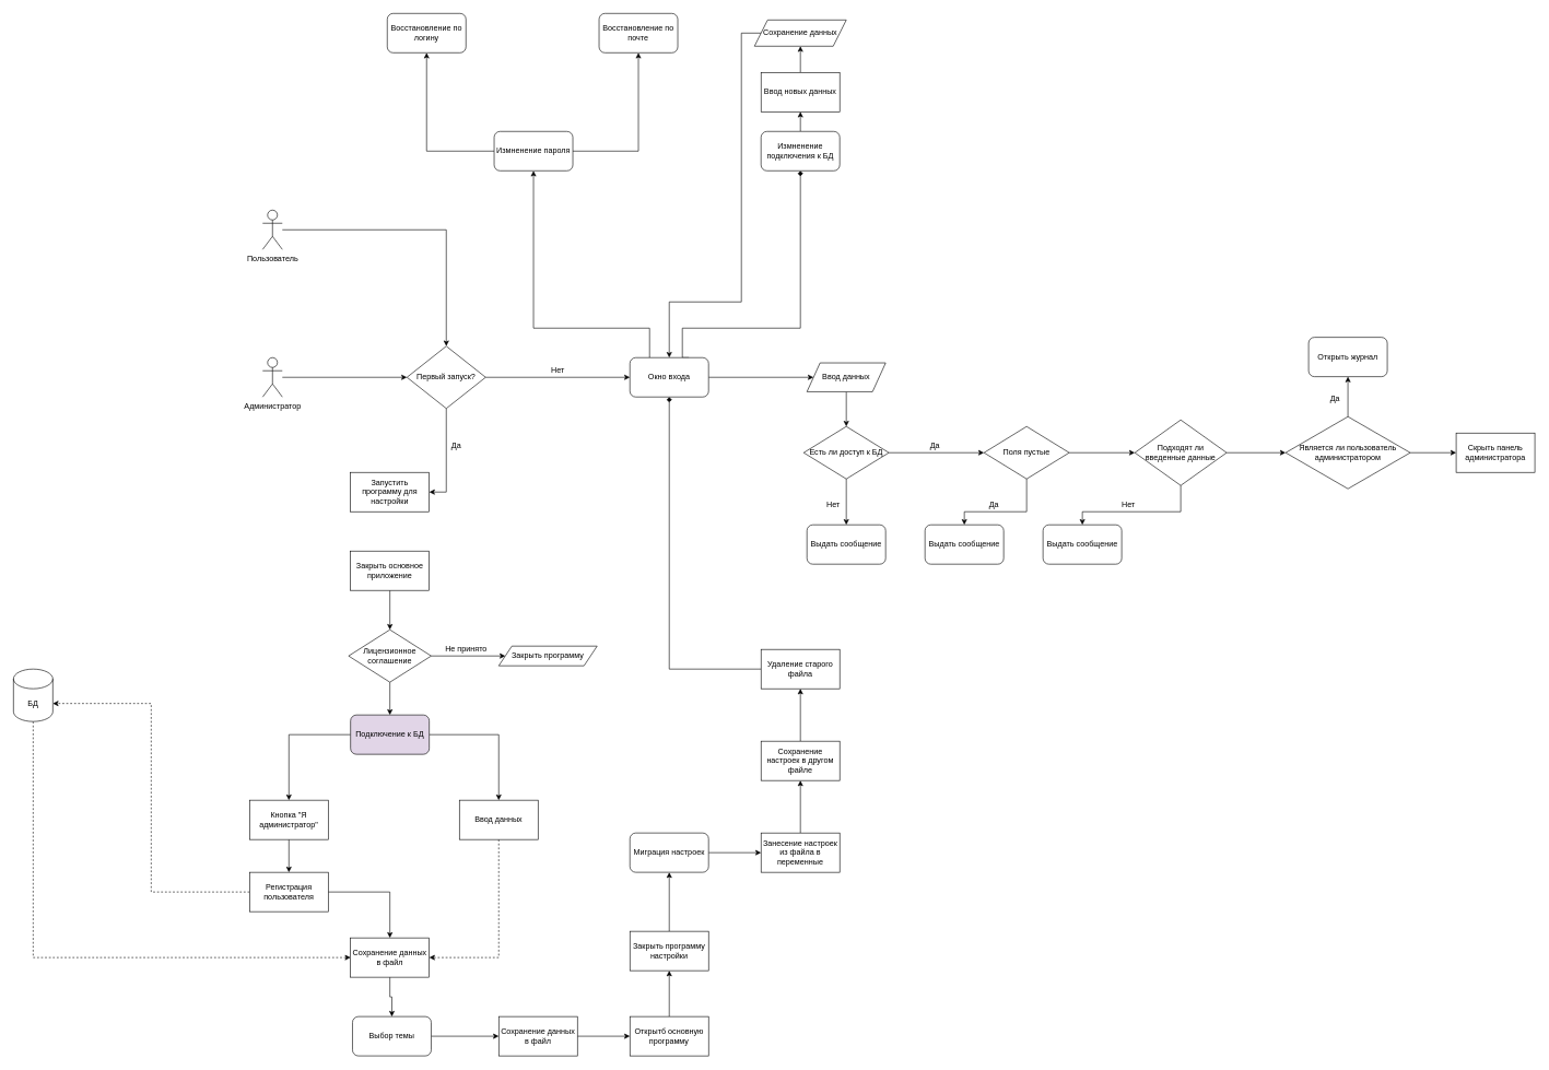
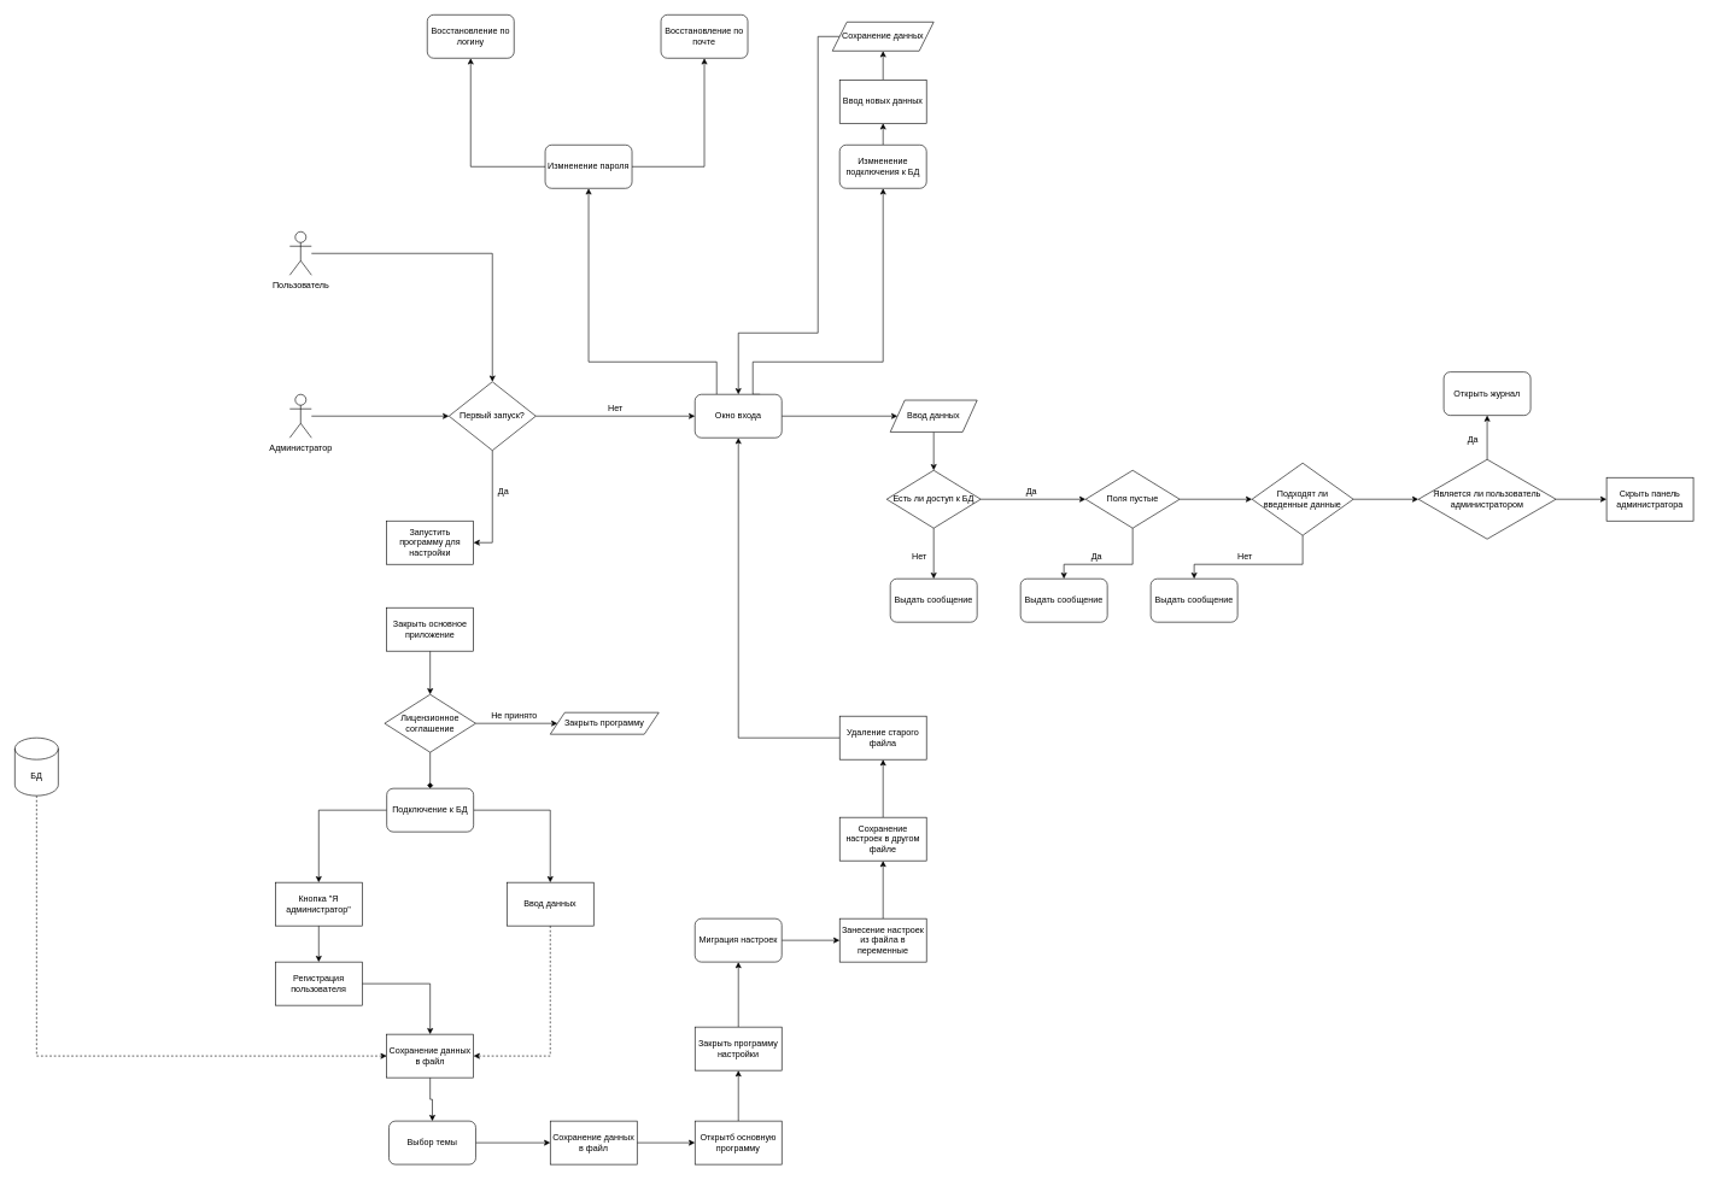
  <mxCell id="0" />
  <mxCell id="1" parent="0" />
  <mxCell id="2" style="edgeStyle=orthogonalEdgeStyle;rounded=0;orthogonalLoop=1;jettySize=auto;html=1;entryX=0.5;entryY=0;entryDx=0;entryDy=0;" edge="1" parent="1" source="3" target="8"><mxGeometry relative="1" as="geometry" /></mxCell>
  <mxCell id="3" value="Пользователь" style="shape=umlActor;verticalLabelPosition=bottom;verticalAlign=top;html=1;outlineConnect=0;" vertex="1" parent="1"><mxGeometry x="400" y="320" width="30" height="60" as="geometry" /></mxCell>
  <mxCell id="4" style="edgeStyle=orthogonalEdgeStyle;rounded=0;orthogonalLoop=1;jettySize=auto;html=1;entryX=0;entryY=0.5;entryDx=0;entryDy=0;" edge="1" parent="1" source="5" target="8"><mxGeometry relative="1" as="geometry" /></mxCell>
  <mxCell id="5" value="Администратор" style="shape=umlActor;verticalLabelPosition=bottom;verticalAlign=top;html=1;outlineConnect=0;" vertex="1" parent="1"><mxGeometry x="400" y="545" width="30" height="60" as="geometry" /></mxCell>
  <mxCell id="6" style="edgeStyle=orthogonalEdgeStyle;rounded=0;orthogonalLoop=1;jettySize=auto;html=1;entryX=1;entryY=0.5;entryDx=0;entryDy=0;" edge="1" parent="1" source="8" target="9"><mxGeometry relative="1" as="geometry" /></mxCell>
  <mxCell id="7" style="edgeStyle=orthogonalEdgeStyle;rounded=0;orthogonalLoop=1;jettySize=auto;html=1;entryX=0;entryY=0.5;entryDx=0;entryDy=0;" edge="1" parent="1" source="8" target="51"><mxGeometry relative="1" as="geometry" /></mxCell>
  <mxCell id="8" value="Первый запуск?" style="rhombus;whiteSpace=wrap;html=1;" vertex="1" parent="1"><mxGeometry x="620" y="527.5" width="120" height="95" as="geometry" /></mxCell>
  <mxCell id="9" value="Запустить программу для настройки" style="rounded=0;whiteSpace=wrap;html=1;" vertex="1" parent="1"><mxGeometry x="534" y="720" width="120" height="60" as="geometry" /></mxCell>
  <mxCell id="10" value="Да" style="text;html=1;align=center;verticalAlign=middle;resizable=0;points=[];autosize=1;strokeColor=none;fillColor=none;" vertex="1" parent="1"><mxGeometry x="680" y="670" width="30" height="20" as="geometry" /></mxCell>
  <mxCell id="11" style="edgeStyle=orthogonalEdgeStyle;rounded=0;orthogonalLoop=1;jettySize=auto;html=1;entryX=0.5;entryY=0;entryDx=0;entryDy=0;" edge="1" parent="1" source="12" target="15"><mxGeometry relative="1" as="geometry" /></mxCell>
  <mxCell id="12" value="Закрыть основное приложение" style="rounded=0;whiteSpace=wrap;html=1;" vertex="1" parent="1"><mxGeometry x="534" y="840" width="120" height="60" as="geometry" /></mxCell>
  <mxCell id="13" style="edgeStyle=orthogonalEdgeStyle;rounded=0;orthogonalLoop=1;jettySize=auto;html=1;entryX=0;entryY=0.5;entryDx=0;entryDy=0;" edge="1" parent="1" source="15" target="16"><mxGeometry relative="1" as="geometry" /></mxCell>
- <mxCell id="14" style="edgeStyle=orthogonalEdgeStyle;rounded=0;orthogonalLoop=1;jettySize=auto;html=1;entryX=0.5;entryY=0;entryDx=0;entryDy=0;" edge="1" parent="1" source="15" target="20"><mxGeometry relative="1" as="geometry" /></mxCell>
+ <mxCell id="14" style="edgeStyle=orthogonalEdgeStyle;rounded=0;orthogonalLoop=1;jettySize=auto;html=1;entryX=0.5;entryY=0;entryDx=0;entryDy=0;endArrow=diamond;" edge="1" parent="1" source="15" target="20"><mxGeometry relative="1" as="geometry" /></mxCell>
  <mxCell id="15" value="Лицензионное соглашение" style="rhombus;whiteSpace=wrap;html=1;" vertex="1" parent="1"><mxGeometry x="531" y="960" width="126" height="80" as="geometry" /></mxCell>
  <mxCell id="16" value="Закрыть программу" style="shape=parallelogram;perimeter=parallelogramPerimeter;whiteSpace=wrap;html=1;fixedSize=1;" vertex="1" parent="1"><mxGeometry x="760" y="985" width="150" height="30" as="geometry" /></mxCell>
  <mxCell id="17" value="Не принято" style="text;html=1;align=center;verticalAlign=middle;resizable=0;points=[];autosize=1;strokeColor=none;fillColor=none;" vertex="1" parent="1"><mxGeometry x="670" y="980" width="80" height="20" as="geometry" /></mxCell>
  <mxCell id="18" style="edgeStyle=orthogonalEdgeStyle;rounded=0;orthogonalLoop=1;jettySize=auto;html=1;entryX=0.5;entryY=0;entryDx=0;entryDy=0;" edge="1" parent="1" source="20" target="24"><mxGeometry relative="1" as="geometry" /></mxCell>
  <mxCell id="19" style="edgeStyle=orthogonalEdgeStyle;rounded=0;orthogonalLoop=1;jettySize=auto;html=1;entryX=0.5;entryY=0;entryDx=0;entryDy=0;" edge="1" parent="1" source="20" target="31"><mxGeometry relative="1" as="geometry" /></mxCell>
- <mxCell id="20" value="Подключение к БД" style="rounded=1;whiteSpace=wrap;html=1;fillColor=#e1d5e7;" vertex="1" parent="1"><mxGeometry x="534" y="1090" width="120" height="60" as="geometry" /></mxCell>
+ <mxCell id="20" value="Подключение к БД" style="rounded=1;whiteSpace=wrap;html=1;" vertex="1" parent="1"><mxGeometry x="534" y="1090" width="120" height="60" as="geometry" /></mxCell>
  <mxCell id="21" style="edgeStyle=orthogonalEdgeStyle;rounded=0;orthogonalLoop=1;jettySize=auto;html=1;entryX=0;entryY=0.5;entryDx=0;entryDy=0;" edge="1" parent="1" source="22" target="35"><mxGeometry relative="1" as="geometry" /></mxCell>
  <mxCell id="22" value="Выбор темы" style="rounded=1;whiteSpace=wrap;html=1;" vertex="1" parent="1"><mxGeometry x="537" y="1550" width="120" height="60" as="geometry" /></mxCell>
  <mxCell id="23" style="edgeStyle=orthogonalEdgeStyle;rounded=0;orthogonalLoop=1;jettySize=auto;html=1;entryX=0.5;entryY=0;entryDx=0;entryDy=0;" edge="1" parent="1" source="24" target="27"><mxGeometry relative="1" as="geometry" /></mxCell>
  <mxCell id="24" value="Кнопка &quot;Я администратор&quot;" style="rounded=0;whiteSpace=wrap;html=1;" vertex="1" parent="1"><mxGeometry x="380" y="1220" width="120" height="60" as="geometry" /></mxCell>
  <mxCell id="25" style="edgeStyle=orthogonalEdgeStyle;rounded=0;orthogonalLoop=1;jettySize=auto;html=1;entryX=0.5;entryY=0;entryDx=0;entryDy=0;" edge="1" parent="1" source="27" target="33"><mxGeometry relative="1" as="geometry" /></mxCell>
- <mxCell id="26" style="edgeStyle=orthogonalEdgeStyle;rounded=0;orthogonalLoop=1;jettySize=auto;html=1;entryX=1;entryY=0;entryDx=0;entryDy=52.5;entryPerimeter=0;dashed=1;" edge="1" parent="1" source="27" target="29"><mxGeometry relative="1" as="geometry" /></mxCell>
  <mxCell id="27" value="Регистрация пользователя" style="rounded=0;whiteSpace=wrap;html=1;" vertex="1" parent="1"><mxGeometry x="380" y="1330" width="120" height="60" as="geometry" /></mxCell>
  <mxCell id="28" style="edgeStyle=orthogonalEdgeStyle;rounded=0;orthogonalLoop=1;jettySize=auto;html=1;entryX=0;entryY=0.5;entryDx=0;entryDy=0;dashed=1;" edge="1" parent="1" source="29" target="33"><mxGeometry relative="1" as="geometry"><Array as="points"><mxPoint x="50" y="1460" /></Array></mxGeometry></mxCell>
  <mxCell id="29" value="БД" style="shape=cylinder3;whiteSpace=wrap;html=1;boundedLbl=1;backgroundOutline=1;size=15;" vertex="1" parent="1"><mxGeometry x="20" y="1020" width="60" height="80" as="geometry" /></mxCell>
  <mxCell id="30" style="edgeStyle=orthogonalEdgeStyle;rounded=0;orthogonalLoop=1;jettySize=auto;html=1;entryX=1;entryY=0.5;entryDx=0;entryDy=0;dashed=1;" edge="1" parent="1" source="31" target="33"><mxGeometry relative="1" as="geometry"><Array as="points"><mxPoint x="760" y="1460" /></Array></mxGeometry></mxCell>
  <mxCell id="31" value="Ввод данных" style="rounded=0;whiteSpace=wrap;html=1;" vertex="1" parent="1"><mxGeometry x="700" y="1220" width="120" height="60" as="geometry" /></mxCell>
  <mxCell id="32" style="edgeStyle=orthogonalEdgeStyle;rounded=0;orthogonalLoop=1;jettySize=auto;html=1;entryX=0.5;entryY=0;entryDx=0;entryDy=0;" edge="1" parent="1" source="33" target="22"><mxGeometry relative="1" as="geometry" /></mxCell>
  <mxCell id="33" value="Сохранение данных в файл" style="rounded=0;whiteSpace=wrap;html=1;" vertex="1" parent="1"><mxGeometry x="534" y="1430" width="120" height="60" as="geometry" /></mxCell>
  <mxCell id="34" style="edgeStyle=orthogonalEdgeStyle;rounded=0;orthogonalLoop=1;jettySize=auto;html=1;entryX=0;entryY=0.5;entryDx=0;entryDy=0;" edge="1" parent="1" source="35" target="37"><mxGeometry relative="1" as="geometry" /></mxCell>
  <mxCell id="35" value="Сохранение данных в файл" style="rounded=0;whiteSpace=wrap;html=1;" vertex="1" parent="1"><mxGeometry x="760" y="1550" width="120" height="60" as="geometry" /></mxCell>
  <mxCell id="36" style="edgeStyle=orthogonalEdgeStyle;rounded=0;orthogonalLoop=1;jettySize=auto;html=1;entryX=0.5;entryY=1;entryDx=0;entryDy=0;" edge="1" parent="1" source="37" target="39"><mxGeometry relative="1" as="geometry" /></mxCell>
  <mxCell id="37" value="Открытб основную программу" style="rounded=0;whiteSpace=wrap;html=1;" vertex="1" parent="1"><mxGeometry x="960" y="1550" width="120" height="60" as="geometry" /></mxCell>
  <mxCell id="38" style="edgeStyle=orthogonalEdgeStyle;rounded=0;orthogonalLoop=1;jettySize=auto;html=1;entryX=0.5;entryY=1;entryDx=0;entryDy=0;" edge="1" parent="1" source="39" target="41"><mxGeometry relative="1" as="geometry" /></mxCell>
  <mxCell id="39" value="&lt;span&gt;Закрыть программу настройки&lt;/span&gt;" style="rounded=0;whiteSpace=wrap;html=1;" vertex="1" parent="1"><mxGeometry x="960" y="1420" width="120" height="60" as="geometry" /></mxCell>
  <mxCell id="40" style="edgeStyle=orthogonalEdgeStyle;rounded=0;orthogonalLoop=1;jettySize=auto;html=1;entryX=0;entryY=0.5;entryDx=0;entryDy=0;" edge="1" parent="1" source="41" target="43"><mxGeometry relative="1" as="geometry" /></mxCell>
  <mxCell id="41" value="Миграция настроек" style="rounded=1;whiteSpace=wrap;html=1;" vertex="1" parent="1"><mxGeometry x="960" y="1270" width="120" height="60" as="geometry" /></mxCell>
  <mxCell id="42" style="edgeStyle=orthogonalEdgeStyle;rounded=0;orthogonalLoop=1;jettySize=auto;html=1;entryX=0.5;entryY=1;entryDx=0;entryDy=0;" edge="1" parent="1" source="43" target="45"><mxGeometry relative="1" as="geometry" /></mxCell>
  <mxCell id="43" value="Занесение настроек из файла в переменные" style="rounded=0;whiteSpace=wrap;html=1;" vertex="1" parent="1"><mxGeometry x="1160" y="1270" width="120" height="60" as="geometry" /></mxCell>
  <mxCell id="44" style="edgeStyle=orthogonalEdgeStyle;rounded=0;orthogonalLoop=1;jettySize=auto;html=1;entryX=0.5;entryY=1;entryDx=0;entryDy=0;" edge="1" parent="1" source="45" target="47"><mxGeometry relative="1" as="geometry" /></mxCell>
  <mxCell id="45" value="Сохранение настроек в другом файле" style="rounded=0;whiteSpace=wrap;html=1;" vertex="1" parent="1"><mxGeometry x="1160" y="1130" width="120" height="60" as="geometry" /></mxCell>
- <mxCell id="46" style="edgeStyle=orthogonalEdgeStyle;rounded=0;orthogonalLoop=1;jettySize=auto;html=1;entryX=0.5;entryY=1;entryDx=0;entryDy=0;endArrow=diamond;" edge="1" parent="1" source="47" target="51"><mxGeometry relative="1" as="geometry"><mxPoint x="1080" y="575" as="targetPoint" /><Array as="points"><mxPoint x="1020" y="1020" /></Array></mxGeometry></mxCell>
+ <mxCell id="46" style="edgeStyle=orthogonalEdgeStyle;rounded=0;orthogonalLoop=1;jettySize=auto;html=1;entryX=0.5;entryY=1;entryDx=0;entryDy=0;" edge="1" parent="1" source="47" target="51"><mxGeometry relative="1" as="geometry"><mxPoint x="1080" y="575" as="targetPoint" /><Array as="points"><mxPoint x="1020" y="1020" /></Array></mxGeometry></mxCell>
  <mxCell id="47" value="Удаление старого файла" style="rounded=0;whiteSpace=wrap;html=1;" vertex="1" parent="1"><mxGeometry x="1160" y="990" width="120" height="60" as="geometry" /></mxCell>
  <mxCell id="48" style="edgeStyle=orthogonalEdgeStyle;rounded=0;orthogonalLoop=1;jettySize=auto;html=1;exitX=0.25;exitY=0;exitDx=0;exitDy=0;entryX=0.5;entryY=1;entryDx=0;entryDy=0;" edge="1" parent="1" source="51" target="55"><mxGeometry relative="1" as="geometry"><Array as="points"><mxPoint x="990" y="500" /><mxPoint x="813" y="500" /></Array></mxGeometry></mxCell>
- <mxCell id="49" style="edgeStyle=orthogonalEdgeStyle;rounded=0;orthogonalLoop=1;jettySize=auto;html=1;entryX=0.5;entryY=1;entryDx=0;entryDy=0;exitX=0.75;exitY=0;exitDx=0;exitDy=0;endArrow=diamond;" edge="1" parent="1" source="51" target="59"><mxGeometry relative="1" as="geometry"><Array as="points"><mxPoint x="1040" y="545" /><mxPoint x="1040" y="500" /><mxPoint x="1220" y="500" /></Array></mxGeometry></mxCell>
+ <mxCell id="49" style="edgeStyle=orthogonalEdgeStyle;rounded=0;orthogonalLoop=1;jettySize=auto;html=1;entryX=0.5;entryY=1;entryDx=0;entryDy=0;exitX=0.75;exitY=0;exitDx=0;exitDy=0;" edge="1" parent="1" source="51" target="59"><mxGeometry relative="1" as="geometry"><Array as="points"><mxPoint x="1040" y="545" /><mxPoint x="1040" y="500" /><mxPoint x="1220" y="500" /></Array></mxGeometry></mxCell>
  <mxCell id="50" style="edgeStyle=orthogonalEdgeStyle;rounded=0;orthogonalLoop=1;jettySize=auto;html=1;entryX=0;entryY=0.5;entryDx=0;entryDy=0;" edge="1" parent="1" source="51" target="65"><mxGeometry relative="1" as="geometry" /></mxCell>
  <mxCell id="51" value="Окно входа" style="rounded=1;whiteSpace=wrap;html=1;" vertex="1" parent="1"><mxGeometry x="960" y="545" width="120" height="60" as="geometry" /></mxCell>
  <mxCell id="52" value="Нет" style="text;html=1;align=center;verticalAlign=middle;resizable=0;points=[];autosize=1;strokeColor=none;fillColor=none;" vertex="1" parent="1"><mxGeometry x="830" y="555" width="40" height="20" as="geometry" /></mxCell>
  <mxCell id="53" style="edgeStyle=orthogonalEdgeStyle;rounded=0;orthogonalLoop=1;jettySize=auto;html=1;entryX=0.5;entryY=1;entryDx=0;entryDy=0;" edge="1" parent="1" source="55" target="56"><mxGeometry relative="1" as="geometry" /></mxCell>
  <mxCell id="54" style="edgeStyle=orthogonalEdgeStyle;rounded=0;orthogonalLoop=1;jettySize=auto;html=1;entryX=0.5;entryY=1;entryDx=0;entryDy=0;" edge="1" parent="1" source="55" target="57"><mxGeometry relative="1" as="geometry" /></mxCell>
  <mxCell id="55" value="Измненение пароля" style="rounded=1;whiteSpace=wrap;html=1;" vertex="1" parent="1"><mxGeometry x="753" y="200" width="120" height="60" as="geometry" /></mxCell>
  <mxCell id="56" value="Восстановление по логину" style="rounded=1;whiteSpace=wrap;html=1;" vertex="1" parent="1"><mxGeometry x="590" y="20" width="120" height="60" as="geometry" /></mxCell>
  <mxCell id="57" value="Восстановление по почте" style="rounded=1;whiteSpace=wrap;html=1;" vertex="1" parent="1"><mxGeometry x="913" y="20" width="120" height="60" as="geometry" /></mxCell>
  <mxCell id="58" style="edgeStyle=orthogonalEdgeStyle;rounded=0;orthogonalLoop=1;jettySize=auto;html=1;exitX=0.5;exitY=0;exitDx=0;exitDy=0;entryX=0.5;entryY=1;entryDx=0;entryDy=0;" edge="1" parent="1" source="59" target="61"><mxGeometry relative="1" as="geometry" /></mxCell>
  <mxCell id="59" value="Измненение подключения к БД" style="rounded=1;whiteSpace=wrap;html=1;" vertex="1" parent="1"><mxGeometry x="1160" y="200" width="120" height="60" as="geometry" /></mxCell>
  <mxCell id="60" style="edgeStyle=orthogonalEdgeStyle;rounded=0;orthogonalLoop=1;jettySize=auto;html=1;entryX=0.5;entryY=1;entryDx=0;entryDy=0;" edge="1" parent="1" source="61" target="63"><mxGeometry relative="1" as="geometry" /></mxCell>
  <mxCell id="61" value="Ввод новых данных" style="rounded=0;whiteSpace=wrap;html=1;" vertex="1" parent="1"><mxGeometry x="1160" y="110" width="120" height="60" as="geometry" /></mxCell>
  <mxCell id="62" style="edgeStyle=orthogonalEdgeStyle;rounded=0;orthogonalLoop=1;jettySize=auto;html=1;entryX=0.5;entryY=0;entryDx=0;entryDy=0;" edge="1" parent="1" source="63" target="51"><mxGeometry relative="1" as="geometry"><Array as="points"><mxPoint x="1130" y="50" /><mxPoint x="1130" y="460" /><mxPoint x="1020" y="460" /></Array></mxGeometry></mxCell>
  <mxCell id="63" value="&lt;span&gt;Сохранение данных&lt;/span&gt;" style="shape=parallelogram;perimeter=parallelogramPerimeter;whiteSpace=wrap;html=1;fixedSize=1;" vertex="1" parent="1"><mxGeometry x="1150" y="30" width="140" height="40" as="geometry" /></mxCell>
  <mxCell id="64" style="edgeStyle=orthogonalEdgeStyle;rounded=0;orthogonalLoop=1;jettySize=auto;html=1;entryX=0.5;entryY=0;entryDx=0;entryDy=0;" edge="1" parent="1" source="65" target="68"><mxGeometry relative="1" as="geometry" /></mxCell>
  <mxCell id="65" value="Ввод данных" style="shape=parallelogram;perimeter=parallelogramPerimeter;whiteSpace=wrap;html=1;fixedSize=1;" vertex="1" parent="1"><mxGeometry x="1230" y="553" width="120" height="44" as="geometry" /></mxCell>
  <mxCell id="66" style="edgeStyle=orthogonalEdgeStyle;rounded=0;orthogonalLoop=1;jettySize=auto;html=1;entryX=0.5;entryY=0;entryDx=0;entryDy=0;" edge="1" parent="1" source="68" target="69"><mxGeometry relative="1" as="geometry" /></mxCell>
  <mxCell id="67" style="edgeStyle=orthogonalEdgeStyle;rounded=0;orthogonalLoop=1;jettySize=auto;html=1;entryX=0;entryY=0.5;entryDx=0;entryDy=0;" edge="1" parent="1" source="68" target="85"><mxGeometry relative="1" as="geometry" /></mxCell>
  <mxCell id="68" value="Есть ли доступ к БД" style="rhombus;whiteSpace=wrap;html=1;" vertex="1" parent="1"><mxGeometry x="1225" y="650" width="130" height="80" as="geometry" /></mxCell>
  <mxCell id="69" value="Выдать сообщение" style="rounded=1;whiteSpace=wrap;html=1;" vertex="1" parent="1"><mxGeometry x="1230" y="800" width="120" height="60" as="geometry" /></mxCell>
  <mxCell id="70" value="Да" style="text;html=1;align=center;verticalAlign=middle;resizable=0;points=[];autosize=1;strokeColor=none;fillColor=none;" vertex="1" parent="1"><mxGeometry x="1410" y="670" width="30" height="20" as="geometry" /></mxCell>
  <mxCell id="71" style="edgeStyle=orthogonalEdgeStyle;rounded=0;orthogonalLoop=1;jettySize=auto;html=1;entryX=0.5;entryY=1;entryDx=0;entryDy=0;" edge="1" parent="1" source="73" target="86"><mxGeometry relative="1" as="geometry" /></mxCell>
  <mxCell id="72" style="edgeStyle=orthogonalEdgeStyle;rounded=0;orthogonalLoop=1;jettySize=auto;html=1;entryX=0;entryY=0.5;entryDx=0;entryDy=0;" edge="1" parent="1" source="73" target="87"><mxGeometry relative="1" as="geometry" /></mxCell>
  <mxCell id="73" value="Является ли пользователь администратором" style="rhombus;whiteSpace=wrap;html=1;" vertex="1" parent="1"><mxGeometry x="1960" y="635" width="190" height="110" as="geometry" /></mxCell>
  <mxCell id="74" value="Нет" style="text;html=1;align=center;verticalAlign=middle;resizable=0;points=[];autosize=1;strokeColor=none;fillColor=none;" vertex="1" parent="1"><mxGeometry x="1250" y="760" width="40" height="20" as="geometry" /></mxCell>
  <mxCell id="75" value="Выдать сообщение" style="rounded=1;whiteSpace=wrap;html=1;" vertex="1" parent="1"><mxGeometry x="1410" y="800" width="120" height="60" as="geometry" /></mxCell>
  <mxCell id="76" value="Да" style="text;html=1;align=center;verticalAlign=middle;resizable=0;points=[];autosize=1;strokeColor=none;fillColor=none;" vertex="1" parent="1"><mxGeometry x="1500" y="760" width="30" height="20" as="geometry" /></mxCell>
  <mxCell id="77" style="edgeStyle=orthogonalEdgeStyle;rounded=0;orthogonalLoop=1;jettySize=auto;html=1;entryX=0.5;entryY=0;entryDx=0;entryDy=0;" edge="1" parent="1" source="79" target="80"><mxGeometry relative="1" as="geometry"><Array as="points"><mxPoint x="1800" y="780" /><mxPoint x="1650" y="780" /></Array></mxGeometry></mxCell>
  <mxCell id="78" style="edgeStyle=orthogonalEdgeStyle;rounded=0;orthogonalLoop=1;jettySize=auto;html=1;entryX=0;entryY=0.5;entryDx=0;entryDy=0;" edge="1" parent="1" source="79" target="73"><mxGeometry relative="1" as="geometry" /></mxCell>
  <mxCell id="79" value="Подходят ли&lt;br&gt;введенные данные" style="rhombus;whiteSpace=wrap;html=1;" vertex="1" parent="1"><mxGeometry x="1730" y="640" width="140" height="100" as="geometry" /></mxCell>
  <mxCell id="80" value="Выдать сообщение" style="rounded=1;whiteSpace=wrap;html=1;" vertex="1" parent="1"><mxGeometry x="1590" y="800" width="120" height="60" as="geometry" /></mxCell>
  <mxCell id="81" value="Нет" style="text;html=1;align=center;verticalAlign=middle;resizable=0;points=[];autosize=1;strokeColor=none;fillColor=none;" vertex="1" parent="1"><mxGeometry x="1700" y="760" width="40" height="20" as="geometry" /></mxCell>
  <mxCell id="82" value="Да" style="text;html=1;align=center;verticalAlign=middle;resizable=0;points=[];autosize=1;strokeColor=none;fillColor=none;" vertex="1" parent="1"><mxGeometry x="2020" y="597" width="30" height="20" as="geometry" /></mxCell>
  <mxCell id="83" style="edgeStyle=orthogonalEdgeStyle;rounded=0;orthogonalLoop=1;jettySize=auto;html=1;entryX=0.5;entryY=0;entryDx=0;entryDy=0;" edge="1" parent="1" source="85" target="75"><mxGeometry relative="1" as="geometry"><Array as="points"><mxPoint x="1565" y="780" /><mxPoint x="1470" y="780" /></Array></mxGeometry></mxCell>
  <mxCell id="84" style="edgeStyle=orthogonalEdgeStyle;rounded=0;orthogonalLoop=1;jettySize=auto;html=1;entryX=0;entryY=0.5;entryDx=0;entryDy=0;" edge="1" parent="1" source="85" target="79"><mxGeometry relative="1" as="geometry" /></mxCell>
  <mxCell id="85" value="Поля пустые" style="rhombus;whiteSpace=wrap;html=1;" vertex="1" parent="1"><mxGeometry x="1500" y="650" width="130" height="80" as="geometry" /></mxCell>
  <mxCell id="86" value="Открыть журнал" style="rounded=1;whiteSpace=wrap;html=1;" vertex="1" parent="1"><mxGeometry x="1995" y="514" width="120" height="60" as="geometry" /></mxCell>
  <mxCell id="87" value="Скрыть панель администратора" style="rounded=0;whiteSpace=wrap;html=1;" vertex="1" parent="1"><mxGeometry x="2220" y="660" width="120" height="60" as="geometry" /></mxCell>
